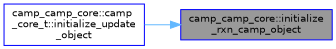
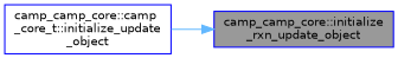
  digraph {
    rankdir=RL
    node [color=blue fontname=Helvetica fontsize=10 shape=box style=filled]
-   n1 [fillcolor=grey60 fontcolor=black height=0.2 label="camp_camp_core::initialize\l_rxn_camp_object" width=0.4]
+   n1 [fillcolor=grey60 fontcolor=black height=0.2 label="camp_camp_core::initialize\l_rxn_update_object" width=0.4]
    n2 [fillcolor=white height=0.2 label="camp_camp_core::camp\l_core_t::initialize_update\l_object" width=0.4]
    n1 -> n2 [color=steelblue1 dir=back fontname=Helvetica fontsize=10 labelfontname=Helvetica labelfontsize=10 style=solid]
  }
